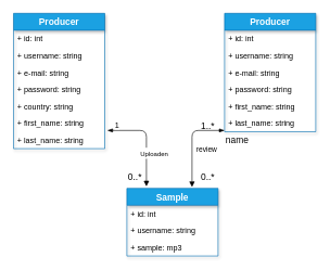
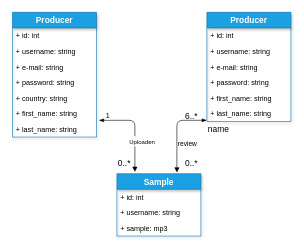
  <mxCell id="0" />
  <mxCell id="1" parent="0" />
  <mxCell id="2" value="Producer" style="swimlane;fontStyle=1;childLayout=stackLayout;horizontal=1;startSize=26;fillColor=#1ba1e2;horizontalStack=0;resizeParent=1;resizeParentMax=0;resizeLast=0;collapsible=1;marginBottom=0;strokeColor=#006EAF;fontFamily=Helvetica;fontSize=14;fontColor=#ffffff;labelBackgroundColor=none;labelBorderColor=none;swimlaneLine=1;shadow=1;" vertex="1" parent="1"><mxGeometry x="20" y="20" width="140" height="208" as="geometry"><mxRectangle x="-1654" y="-360" width="90" height="26" as="alternateBounds" /></mxGeometry></mxCell>
  <mxCell id="3" value="+ id: int" style="text;strokeColor=none;fillColor=none;align=left;verticalAlign=top;spacingLeft=4;spacingRight=4;overflow=hidden;rotatable=0;points=[[0,0.5],[1,0.5]];portConstraint=eastwest;" vertex="1" parent="2"><mxGeometry y="26" width="140" height="26" as="geometry" /></mxCell>
  <mxCell id="4" value="+ username: string" style="text;strokeColor=none;fillColor=none;align=left;verticalAlign=top;spacingLeft=4;spacingRight=4;overflow=hidden;rotatable=0;points=[[0,0.5],[1,0.5]];portConstraint=eastwest;" vertex="1" parent="2"><mxGeometry y="52" width="140" height="26" as="geometry" /></mxCell>
  <mxCell id="5" value="+ e-mail: string&#10;&#10;" style="text;strokeColor=none;fillColor=none;align=left;verticalAlign=top;spacingLeft=4;spacingRight=4;overflow=hidden;rotatable=0;points=[[0,0.5],[1,0.5]];portConstraint=eastwest;" vertex="1" parent="2"><mxGeometry y="78" width="140" height="26" as="geometry" /></mxCell>
  <mxCell id="6" value="+ password: string&#10;&#10;" style="text;strokeColor=none;fillColor=none;align=left;verticalAlign=top;spacingLeft=4;spacingRight=4;overflow=hidden;rotatable=0;points=[[0,0.5],[1,0.5]];portConstraint=eastwest;" vertex="1" parent="2"><mxGeometry y="104" width="140" height="26" as="geometry" /></mxCell>
  <mxCell id="7" value="+ country: string&#10;&#10;" style="text;strokeColor=none;fillColor=none;align=left;verticalAlign=top;spacingLeft=4;spacingRight=4;overflow=hidden;rotatable=0;points=[[0,0.5],[1,0.5]];portConstraint=eastwest;" vertex="1" parent="2"><mxGeometry y="130" width="140" height="26" as="geometry" /></mxCell>
  <mxCell id="8" value="+ first_name: string&#10;&#10;" style="text;strokeColor=none;fillColor=none;align=left;verticalAlign=top;spacingLeft=4;spacingRight=4;overflow=hidden;rotatable=0;points=[[0,0.5],[1,0.5]];portConstraint=eastwest;" vertex="1" parent="2"><mxGeometry y="156" width="140" height="26" as="geometry" /></mxCell>
  <mxCell id="9" value="+ last_name: string&#10;" style="text;strokeColor=none;fillColor=none;align=left;verticalAlign=top;spacingLeft=4;spacingRight=4;overflow=hidden;rotatable=0;points=[[0,0.5],[1,0.5]];portConstraint=eastwest;" vertex="1" parent="2"><mxGeometry y="182" width="140" height="26" as="geometry" /></mxCell>
  <mxCell id="10" value="Producer" style="swimlane;fontStyle=1;childLayout=stackLayout;horizontal=1;startSize=26;fillColor=#1ba1e2;horizontalStack=0;resizeParent=1;resizeParentMax=0;resizeLast=0;collapsible=1;marginBottom=0;strokeColor=#006EAF;fontFamily=Helvetica;fontSize=14;fontColor=#ffffff;shadow=1;" vertex="1" parent="1"><mxGeometry x="344" y="20" width="140" height="182" as="geometry"><mxRectangle x="-1330" y="-360" width="90" height="26" as="alternateBounds" /></mxGeometry></mxCell>
  <mxCell id="11" value="+ id: int" style="text;strokeColor=none;fillColor=none;align=left;verticalAlign=top;spacingLeft=4;spacingRight=4;overflow=hidden;rotatable=0;points=[[0,0.5],[1,0.5]];portConstraint=eastwest;" vertex="1" parent="10"><mxGeometry y="26" width="140" height="26" as="geometry" /></mxCell>
  <mxCell id="12" value="+ username: string" style="text;strokeColor=none;fillColor=none;align=left;verticalAlign=top;spacingLeft=4;spacingRight=4;overflow=hidden;rotatable=0;points=[[0,0.5],[1,0.5]];portConstraint=eastwest;" vertex="1" parent="10"><mxGeometry y="52" width="140" height="26" as="geometry" /></mxCell>
  <mxCell id="13" value="+ e-mail: string&#10;&#10;" style="text;strokeColor=none;fillColor=none;align=left;verticalAlign=top;spacingLeft=4;spacingRight=4;overflow=hidden;rotatable=0;points=[[0,0.5],[1,0.5]];portConstraint=eastwest;" vertex="1" parent="10"><mxGeometry y="78" width="140" height="26" as="geometry" /></mxCell>
  <mxCell id="14" value="+ password: string&#10;&#10;" style="text;strokeColor=none;fillColor=none;align=left;verticalAlign=top;spacingLeft=4;spacingRight=4;overflow=hidden;rotatable=0;points=[[0,0.5],[1,0.5]];portConstraint=eastwest;" vertex="1" parent="10"><mxGeometry y="104" width="140" height="26" as="geometry" /></mxCell>
  <mxCell id="15" value="+ first_name: string&#10;&#10;" style="text;strokeColor=none;fillColor=none;align=left;verticalAlign=top;spacingLeft=4;spacingRight=4;overflow=hidden;rotatable=0;points=[[0,0.5],[1,0.5]];portConstraint=eastwest;" vertex="1" parent="10"><mxGeometry y="130" width="140" height="26" as="geometry" /></mxCell>
  <mxCell id="16" value="+ last_name: string&#10;&#10;" style="text;strokeColor=none;fillColor=none;align=left;verticalAlign=top;spacingLeft=4;spacingRight=4;overflow=hidden;rotatable=0;points=[[0,0.5],[1,0.5]];portConstraint=eastwest;" vertex="1" parent="10"><mxGeometry y="156" width="140" height="26" as="geometry" /></mxCell>
  <mxCell id="17" value="Sample" style="swimlane;fontStyle=1;childLayout=stackLayout;horizontal=1;startSize=26;fillColor=#1ba1e2;horizontalStack=0;resizeParent=1;resizeParentMax=0;resizeLast=0;collapsible=1;marginBottom=0;strokeColor=#006EAF;fontFamily=Helvetica;fontSize=14;fontColor=#ffffff;shadow=1;" vertex="1" parent="1"><mxGeometry x="194" y="289" width="140" height="104" as="geometry" /></mxCell>
  <mxCell id="18" value="+ id: int" style="text;strokeColor=none;fillColor=none;align=left;verticalAlign=top;spacingLeft=4;spacingRight=4;overflow=hidden;rotatable=0;points=[[0,0.5],[1,0.5]];portConstraint=eastwest;" vertex="1" parent="17"><mxGeometry y="26" width="140" height="26" as="geometry" /></mxCell>
  <mxCell id="19" value="+ username: string" style="text;strokeColor=none;fillColor=none;align=left;verticalAlign=top;spacingLeft=4;spacingRight=4;overflow=hidden;rotatable=0;points=[[0,0.5],[1,0.5]];portConstraint=eastwest;" vertex="1" parent="17"><mxGeometry y="52" width="140" height="26" as="geometry" /></mxCell>
  <mxCell id="20" value="+ sample: mp3&#10;&#10;" style="text;strokeColor=none;fillColor=none;align=left;verticalAlign=top;spacingLeft=4;spacingRight=4;overflow=hidden;rotatable=0;points=[[0,0.5],[1,0.5]];portConstraint=eastwest;" vertex="1" parent="17"><mxGeometry y="78" width="140" height="26" as="geometry" /></mxCell>
  <mxCell id="21" value="&lt;font style=&quot;font-size: 10px&quot;&gt;Uploaden&lt;/font&gt;" style="endArrow=block;endFill=1;html=1;edgeStyle=orthogonalEdgeStyle;align=left;verticalAlign=top;fontFamily=Helvetica;fontSize=14;startArrow=blockThin;startFill=1;" edge="1" parent="1"><mxGeometry x="-0.326" y="-20" relative="1" as="geometry"><mxPoint x="164" y="200" as="sourcePoint" /><mxPoint x="224" y="286" as="targetPoint" /><Array as="points"><mxPoint x="224" y="200" /><mxPoint x="224" y="286" /></Array><mxPoint as="offset" /></mxGeometry></mxCell>
  <mxCell id="22" value="&lt;font style=&quot;font-size: 12px&quot;&gt;1&lt;/font&gt;" style="resizable=0;html=1;align=left;verticalAlign=bottom;labelBackgroundColor=#ffffff;fontSize=10;" connectable="0" vertex="1" parent="21"><mxGeometry x="-1" relative="1" as="geometry"><mxPoint x="10" as="offset" /></mxGeometry></mxCell>
  <mxCell id="23" value="0..*" style="text;html=1;resizable=0;points=[];autosize=1;align=left;verticalAlign=top;spacingTop=-4;fontSize=14;fontFamily=Helvetica;" vertex="1" parent="1"><mxGeometry x="306" y="261" width="40" height="20" as="geometry" /></mxCell>
  <mxCell id="24" value="0..*" style="text;html=1;resizable=0;points=[];autosize=1;align=left;verticalAlign=top;spacingTop=-4;fontSize=14;fontFamily=Helvetica;" vertex="1" parent="1"><mxGeometry x="194" y="261" width="40" height="20" as="geometry" /></mxCell>
  <mxCell id="25" value="name" style="endArrow=block;endFill=1;html=1;edgeStyle=orthogonalEdgeStyle;align=left;verticalAlign=top;fontFamily=Helvetica;fontSize=14;startArrow=blockThin;startFill=1;" edge="1" parent="1"><mxGeometry x="-1" relative="1" as="geometry"><mxPoint x="344" y="200" as="sourcePoint" /><mxPoint x="294" y="287" as="targetPoint" /><Array as="points"><mxPoint x="294" y="200" /><mxPoint x="294" y="287" /></Array></mxGeometry></mxCell>
  <mxCell id="26" value="" style="resizable=0;html=1;align=left;verticalAlign=bottom;labelBackgroundColor=#ffffff;fontSize=10;" connectable="0" vertex="1" parent="25"><mxGeometry x="-1" relative="1" as="geometry" /></mxCell>
- <mxCell id="27" value="1..*" style="text;html=1;resizable=0;points=[];autosize=1;align=left;verticalAlign=top;spacingTop=-4;fontSize=14;fontFamily=Helvetica;" vertex="1" parent="1"><mxGeometry x="306" y="182" width="40" height="20" as="geometry" /></mxCell>
- <mxCell id="28" value="&lt;font style=&quot;font-size: 11px&quot;&gt;review&lt;/font&gt;" style="text;html=1;resizable=0;points=[];autosize=1;align=left;verticalAlign=top;spacingTop=-4;fontSize=14;fontFamily=Helvetica;fontColor=none;" vertex="1" parent="1"><mxGeometry x="299" y="218" width="50" height="20" as="geometry" /></mxCell>
+ <mxCell id="27" value="6..*" style="text;html=1;resizable=0;points=[];autosize=1;align=left;verticalAlign=top;spacingTop=-4;fontSize=14;fontFamily=Helvetica;" vertex="1" parent="1"><mxGeometry x="306" y="182" width="40" height="20" as="geometry" /></mxCell>
+ <mxCell id="28" value="&lt;font style=&quot;font-size: 11px&quot;&gt;review&lt;/font&gt;" style="text;html=1;resizable=0;points=[];autosize=1;align=left;verticalAlign=top;spacingTop=-4;fontSize=14;fontFamily=Helvetica;fontColor=none;" vertex="1" parent="1"><mxGeometry x="294" y="228" width="50" height="20" as="geometry" /></mxCell>
